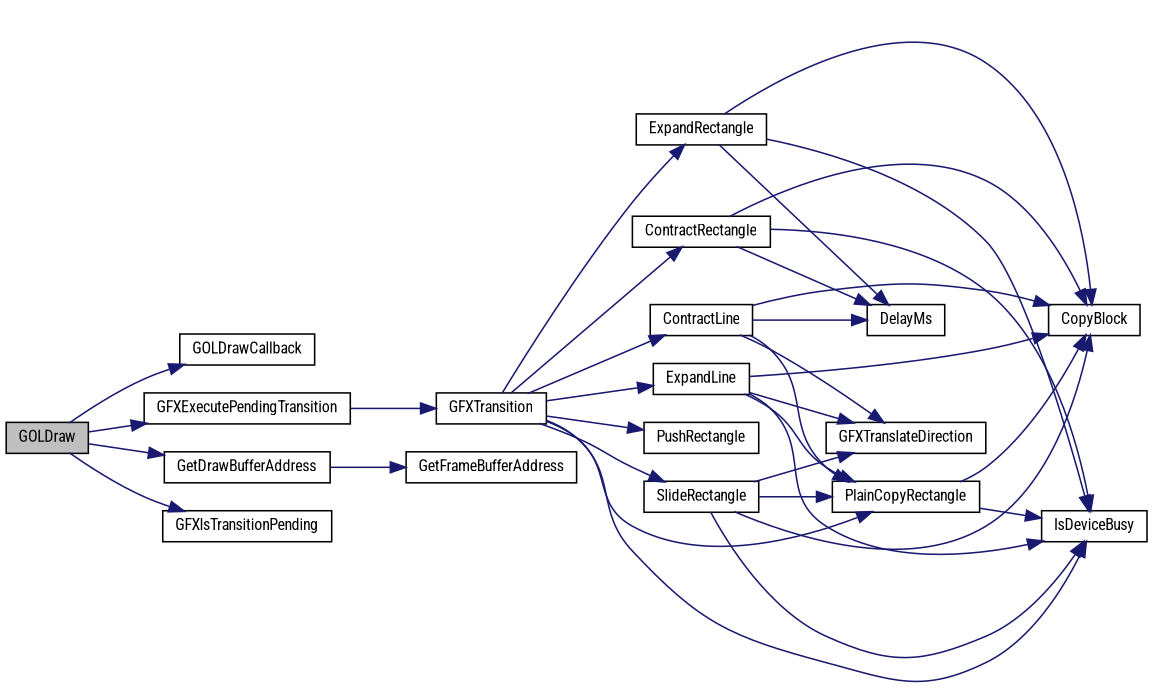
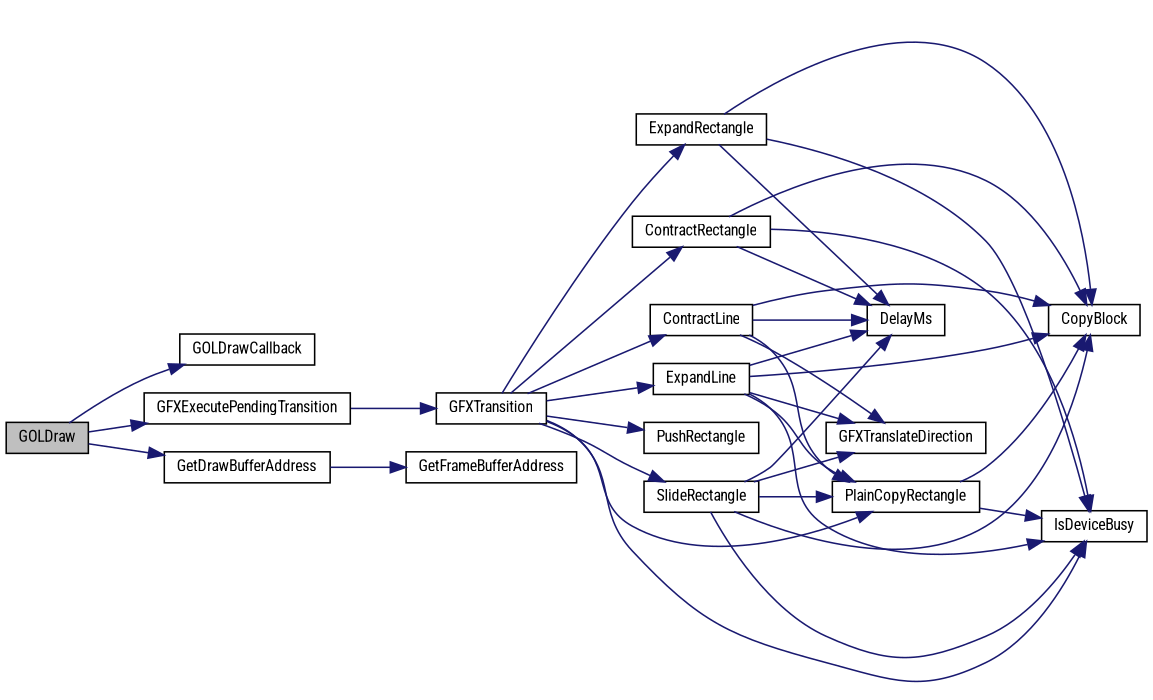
  digraph {
    fontname="Roboto Condensed"
    rankdir=LR
    node [color=black fillcolor=white fontname="Roboto Condensed" fontsize=10 shape=record style=filled]
    edge [color=midnightblue fontname="Roboto Condensed" fontsize=10 labelfontname=Helvetica labelfontsize=10 style=solid]
    n1 [fillcolor=grey75 fontcolor=black height=0.2 label=GOLDraw width=0.4]
    n2 [height=0.2 label=GOLDrawCallback width=0.4]
    n3 [height=0.2 label=GFXExecutePendingTransition width=0.4]
    n4 [height=0.2 label=GetDrawBufferAddress width=0.4]
-   n5 [height=0.2 label=GFXIsTransitionPending width=0.4]
    n6 [height=0.2 label=GFXTransition width=0.4]
    n7 [height=0.2 label=GetFrameBufferAddress width=0.4]
    n8 [height=0.2 label=ExpandRectangle width=0.4]
    n9 [height=0.2 label=PlainCopyRectangle width=0.4]
    n10 [height=0.2 label=ContractRectangle width=0.4]
    n11 [height=0.2 label=SlideRectangle width=0.4]
    n12 [height=0.2 label=PushRectangle width=0.4]
    n13 [height=0.2 label=ExpandLine width=0.4]
    n14 [height=0.2 label=ContractLine width=0.4]
    n15 [height=0.2 label=IsDeviceBusy width=0.4]
    n16 [height=0.2 label=CopyBlock width=0.4]
    n17 [height=0.2 label=DelayMs width=0.4]
    n18 [height=0.2 label=GFXTranslateDirection width=0.4]
    n1 -> n2
    n1 -> n3
    n1 -> n4
-   n1 -> n5
    n3 -> n6
    n4 -> n7
    n6 -> n8
    n6 -> n9
    n6 -> n10
    n6 -> n11
    n6 -> n12
    n6 -> n13
    n6 -> n14
    n6 -> n15
    n8 -> n15
    n8 -> n16
    n8 -> n17
    n9 -> n15
    n9 -> n16
    n10 -> n15
    n10 -> n16
    n10 -> n17
    n11 -> n9
    n11 -> n15
    n11 -> n16
+   n11 -> n17
    n11 -> n18
    n13 -> n9
    n13 -> n15
    n13 -> n16
+   n13 -> n17
    n13 -> n18
    n14 -> n9
    n14 -> n16
    n14 -> n17
    n14 -> n18
  }
